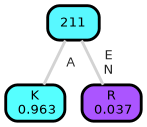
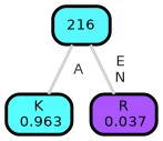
  graph {
    ranksep="0 equally"
    splines=straight
    node [color=black fontcolor=black fontname=helvetica penwidth=3 shape=box style="filled, rounded"]
    edge [color=lightgray fontcolor=grey14 fontname=helvetica fontweight=bold penwidth=3]
    n1 [fillcolor="#55ffff" label="K\n 0.963"]
-   n2 [fillcolor="#58f8ff" label=211]
+   n2 [fillcolor="#58f8ff" label=216]
    n3 [fillcolor="#ab55ff" label="R\n 0.037"]
    subgraph sub_1 {
      rank=same
    }
    n2 -- n1 [label=" A"]
    n2 -- n3 [label=" E\n N"]
  }
